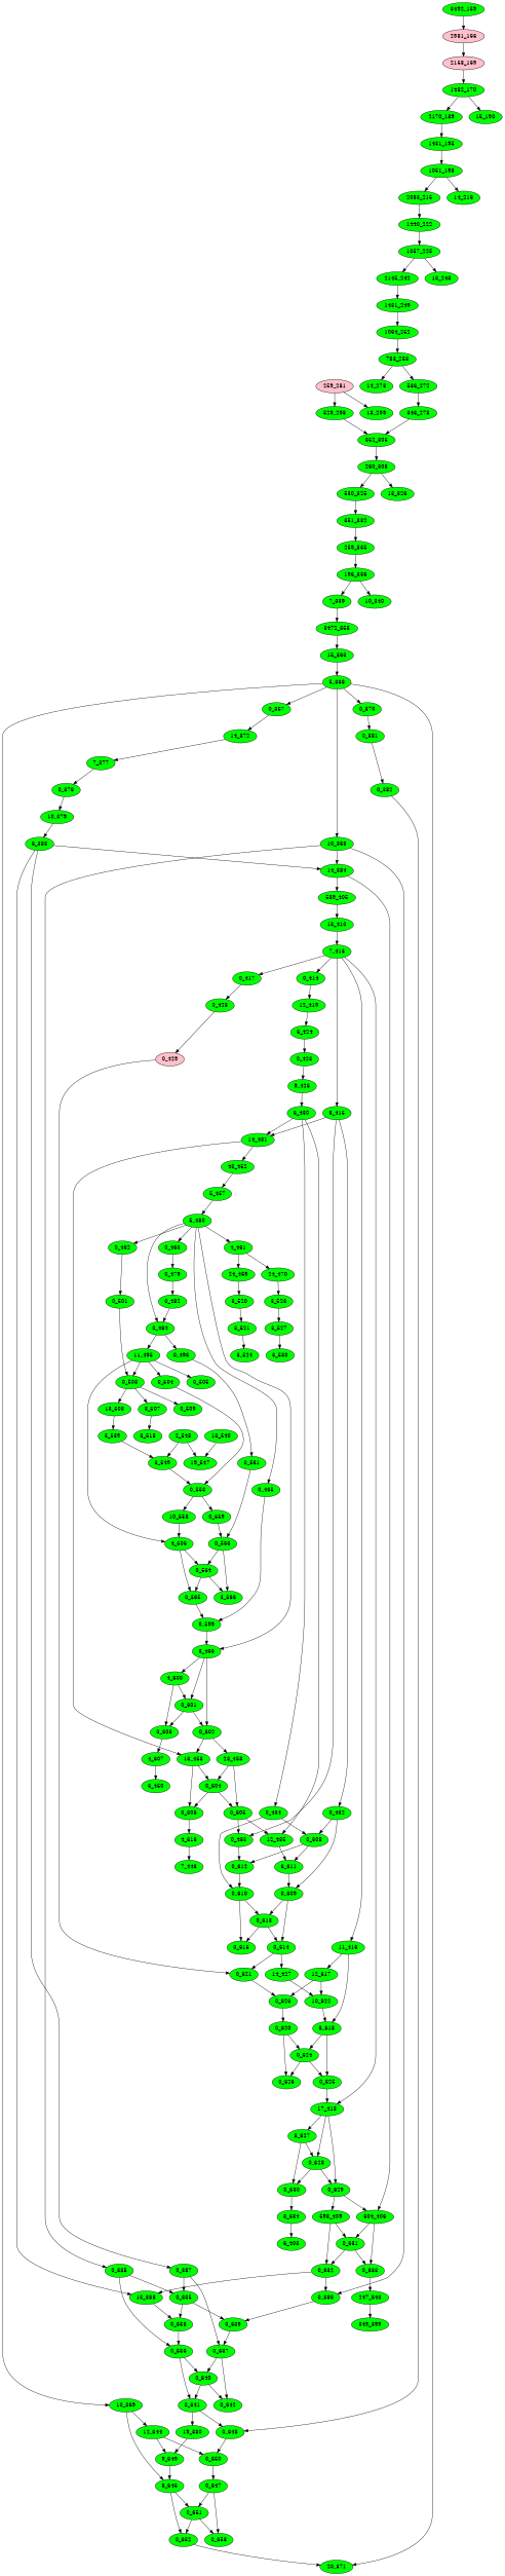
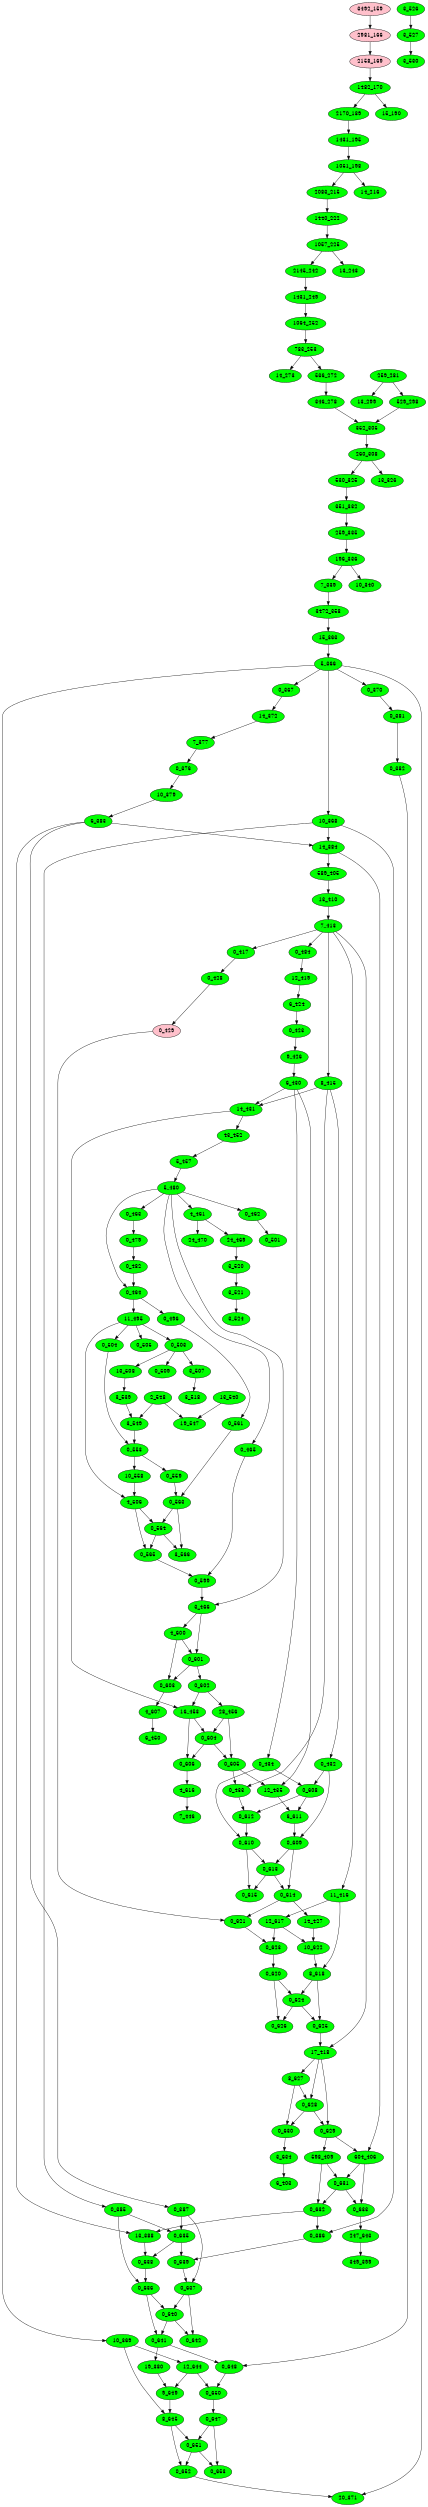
  digraph {
    node [fillcolor=green style=filled]
-   "3492_159"
+   "3492_159" [fillcolor=pink]
    "2981_166" [fillcolor=pink]
    "2158_169" [fillcolor=pink]
    "1482_170"
    "2170_189"
    "15_190"
    "1431_195"
    "1051_198"
    "2083_215"
    "14_216"
    "1440_222"
    "1057_225"
    "2145_242"
    "13_243"
    "1431_249"
    "1064_252"
    "783_253"
    "536_272"
    "14_273"
    "346_278"
    "352_305"
-   "259_281" [fillcolor=pink]
+   "259_281"
    "529_298"
    "13_299"
    "260_308"
    "530_325"
    "13_326"
    "351_332"
    "259_335"
    "196_336"
    "7_339"
    "10_340"
    "3472_358"
    "15_363"
    "5_366"
    "0_367"
    "10_368"
    "10_369"
    "0_370"
    "20_371"
    "14_372"
    "0_385"
    "14_384"
    "0_386"
    "12_644"
    "8_645"
    "0_381"
    "7_377"
    "0_635"
    "0_636"
    "589_405"
    "604_406"
    "0_639"
    "9_649"
    "0_650"
    "0_651"
    "0_652"
    "0_382"
    "0_376"
    "0_648"
    "0_638"
    "0_640"
    "0_641"
    "13_410"
    "0_631"
    "0_633"
    "0_637"
    "0_647"
    "0_653"
    "10_379"
    "6_383"
    "0_387"
    "13_388"
    "0_642"
    "7_413"
    "0_632"
    "247_643"
    "19_380"
-   "0_414"
+   "0_414" [label="0_484"]
    "8_415"
    "11_416"
    "0_417"
    "17_418"
    "12_419"
    "0_432"
    "14_431"
    "0_433"
    "12_617"
    "8_618"
    "0_428"
    "8_627"
    "0_628"
    "0_629"
    "6_424"
    "0_608"
    "0_609"
    "43_452"
    "16_453"
    "0_612"
    "10_622"
    "0_623"
    "0_624"
    "0_625"
    "0_429" [fillcolor=pink]
    "0_630"
    "598_409"
    "0_423"
    "0_621"
    n109 [label="6_611"]
    "0_613"
    "0_614"
    "5_457"
    "0_604"
    "0_606"
    "0_610"
    "0_620"
    "0_626"
    "9_426"
    "6_430"
    "0_434"
    "12_435"
    "0_615"
    n123 [label="5_480"]
    "0_605"
    "4_616"
    "14_427"
    "4_461"
    "0_462"
    "0_463"
    "0_465"
    "0_464"
    "3_466"
    "24_469"
    "24_470"
    "0_501"
    "0_479"
    "0_599"
    "11_495"
    "0_496"
    "4_600"
    "0_601"
    "0_602"
    "3_520"
    "3_526"
    "0_503"
    "0_482"
    "0_504"
    "0_505"
    "4_506"
    "0_561"
    "0_603"
    "28_456"
    "3_521"
    "3_527"
    "3_507"
    "13_508"
    "0_509"
    "3_524"
    "3_530"
    "0_553"
    "0_564"
    "0_565"
    "0_563"
    "3_518"
    "3_539"
    "10_558"
    "0_559"
    n168 [label="3_566"]
    "3_549"
    "13_540"
    "19_547"
    "2_548"
    "4_607"
    "6_450"
    "7_446"
    "3_634"
    "6_403"
    "349_399"
    "3492_159" -> "2981_166"
    "2981_166" -> "2158_169"
    "2158_169" -> "1482_170"
    "1482_170" -> "2170_189"
    "1482_170" -> "15_190"
    "2170_189" -> "1431_195"
    "1431_195" -> "1051_198"
    "1051_198" -> "2083_215"
    "1051_198" -> "14_216"
    "2083_215" -> "1440_222"
    "1440_222" -> "1057_225"
    "1057_225" -> "2145_242"
    "1057_225" -> "13_243"
    "2145_242" -> "1431_249"
    "1431_249" -> "1064_252"
    "1064_252" -> "783_253"
    "783_253" -> "536_272"
    "783_253" -> "14_273"
    "536_272" -> "346_278"
    "346_278" -> "352_305"
    "352_305" -> "260_308"
    "259_281" -> "529_298"
    "259_281" -> "13_299"
    "529_298" -> "352_305"
    "260_308" -> "530_325"
    "260_308" -> "13_326"
    "530_325" -> "351_332"
    "351_332" -> "259_335"
    "259_335" -> "196_336"
    "196_336" -> "7_339"
    "196_336" -> "10_340"
    "7_339" -> "3472_358"
    "3472_358" -> "15_363"
    "15_363" -> "5_366"
    "5_366" -> "0_367"
    "5_366" -> "10_368"
    "5_366" -> "10_369"
    "5_366" -> "0_370"
    "5_366" -> "20_371"
    "0_367" -> "14_372"
    "10_368" -> "0_385"
    "10_368" -> "14_384"
    "10_368" -> "0_386"
    "10_369" -> "12_644"
    "10_369" -> "8_645"
    "0_370" -> "0_381"
    "14_372" -> "7_377"
    "0_385" -> "0_635"
    "0_385" -> "0_636"
    "14_384" -> "589_405"
    "14_384" -> "604_406"
    "0_386" -> "0_639"
    "12_644" -> "9_649"
    "12_644" -> "0_650"
    "8_645" -> "0_651"
    "8_645" -> "0_652"
    "0_381" -> "0_382"
    "7_377" -> "0_376"
    "0_635" -> "0_639"
    "0_635" -> "0_638"
    "0_636" -> "0_640"
    "0_636" -> "0_641"
    "589_405" -> "13_410"
    "604_406" -> "0_631"
    "604_406" -> "0_633"
    "0_639" -> "0_637"
    "9_649" -> "8_645"
    "0_650" -> "0_647"
    "0_651" -> "0_652"
    "0_651" -> "0_653"
    "0_652" -> "20_371"
    "0_382" -> "0_648"
    "0_376" -> "10_379"
    "0_648" -> "0_650"
    "0_638" -> "0_636"
    "0_640" -> "0_641"
    "0_640" -> "0_642"
    "0_641" -> "0_648"
    "0_641" -> "19_380"
    "13_410" -> "7_413"
    "0_631" -> "0_633"
    "0_631" -> "0_632"
    "0_633" -> "247_643"
    "0_637" -> "0_640"
    "0_637" -> "0_642"
    "0_647" -> "0_651"
    "0_647" -> "0_653"
    "10_379" -> "6_383"
    "6_383" -> "14_384"
    "6_383" -> "0_387"
    "6_383" -> "13_388"
    "0_387" -> "0_635"
    "0_387" -> "0_637"
    "13_388" -> "0_638"
    "7_413" -> "0_414"
    "7_413" -> "8_415"
    "7_413" -> "11_416"
    "7_413" -> "0_417"
    "7_413" -> "17_418"
    "0_632" -> "0_386"
    "0_632" -> "13_388"
    "247_643" -> "349_399"
    "19_380" -> "9_649"
    "0_414" -> "12_419"
    "8_415" -> "0_432"
    "8_415" -> "14_431"
    "8_415" -> "0_433"
    "11_416" -> "12_617"
    "11_416" -> "8_618"
    "0_417" -> "0_428"
    "17_418" -> "8_627"
    "17_418" -> "0_628"
    "17_418" -> "0_629"
    "12_419" -> "6_424"
    "0_432" -> "0_608"
    "0_432" -> "0_609"
    "14_431" -> "43_452"
    "14_431" -> "16_453"
    "0_433" -> "0_612"
    "12_617" -> "10_622"
    "12_617" -> "0_623"
    "8_618" -> "0_624"
    "8_618" -> "0_625"
    "0_428" -> "0_429"
    "8_627" -> "0_628"
    "8_627" -> "0_630"
    "0_628" -> "0_629"
    "0_628" -> "0_630"
    "0_629" -> "604_406"
    "0_629" -> "598_409"
    "6_424" -> "0_423"
    "0_608" -> "0_612"
    "0_608" -> n109
    "0_609" -> "0_613"
    "0_609" -> "0_614"
    "43_452" -> "5_457"
    "16_453" -> "0_604"
    "16_453" -> "0_606"
    "0_612" -> "0_610"
    "10_622" -> "8_618"
    "0_623" -> "0_620"
    "0_624" -> "0_625"
    "0_624" -> "0_626"
    "0_625" -> "17_418"
    "0_429" -> "0_621"
    "0_630" -> "3_634"
    "598_409" -> "0_631"
    "598_409" -> "0_632"
    "0_423" -> "9_426"
    "0_621" -> "0_623"
    n109 -> "0_609"
    "0_613" -> "0_614"
    "0_613" -> "0_615"
    "0_614" -> "0_621"
    "0_614" -> "14_427"
    "5_457" -> n123
    "0_604" -> "0_606"
    "0_604" -> "0_605"
    "0_606" -> "4_616"
    "0_610" -> "0_613"
    "0_610" -> "0_615"
    "0_620" -> "0_624"
    "0_620" -> "0_626"
    "9_426" -> "6_430"
    "6_430" -> "14_431"
    "6_430" -> "0_434"
    "6_430" -> "12_435"
    "0_434" -> "0_608"
    "0_434" -> "0_610"
    "12_435" -> n109
    n123 -> "4_461"
    n123 -> "0_462"
    n123 -> "0_463"
    n123 -> "0_465"
    n123 -> "0_464"
    n123 -> "3_466"
    "0_605" -> "0_433"
    "0_605" -> "12_435"
    "4_616" -> "7_446"
    "14_427" -> "10_622"
    "4_461" -> "24_469"
    "4_461" -> "24_470"
    "0_462" -> "0_501"
    "0_463" -> "0_479"
    "0_465" -> "0_599"
    "0_464" -> "11_495"
    "0_464" -> "0_496"
    "3_466" -> "4_600"
    "3_466" -> "0_601"
-   "3_466" -> "0_602"
    "24_469" -> "3_520"
-   "24_470" -> "3_526"
-   "0_501" -> "0_503"
    "0_479" -> "0_482"
    "0_599" -> "3_466"
    "11_495" -> "0_503"
    "11_495" -> "0_504"
    "11_495" -> "0_505"
    "11_495" -> "4_506"
    "0_496" -> "0_561"
    "4_600" -> "0_601"
    "4_600" -> "0_603"
    "0_601" -> "0_602"
    "0_601" -> "0_603"
    "0_602" -> "16_453"
    "0_602" -> "28_456"
    "3_520" -> "3_521"
    "3_526" -> "3_527"
    "0_503" -> "3_507"
    "0_503" -> "13_508"
    "0_503" -> "0_509"
    "0_482" -> "0_464"
    "0_504" -> "0_553"
    "4_506" -> "0_564"
    "4_506" -> "0_565"
    "0_561" -> "0_563"
    "0_603" -> "4_607"
    "28_456" -> "0_604"
    "28_456" -> "0_605"
    "3_521" -> "3_524"
    "3_527" -> "3_530"
    "3_507" -> "3_518"
    "13_508" -> "3_539"
    "0_553" -> "10_558"
    "0_553" -> "0_559"
    "0_564" -> "0_565"
    "0_564" -> n168
    "0_565" -> "0_599"
    "0_563" -> "0_564"
    "0_563" -> n168
    "3_539" -> "3_549"
    "10_558" -> "4_506"
    "0_559" -> "0_563"
    "3_549" -> "0_553"
    "13_540" -> "19_547"
    "2_548" -> "3_549"
    "2_548" -> "19_547"
    "4_607" -> "6_450"
    "3_634" -> "6_403"
  }
